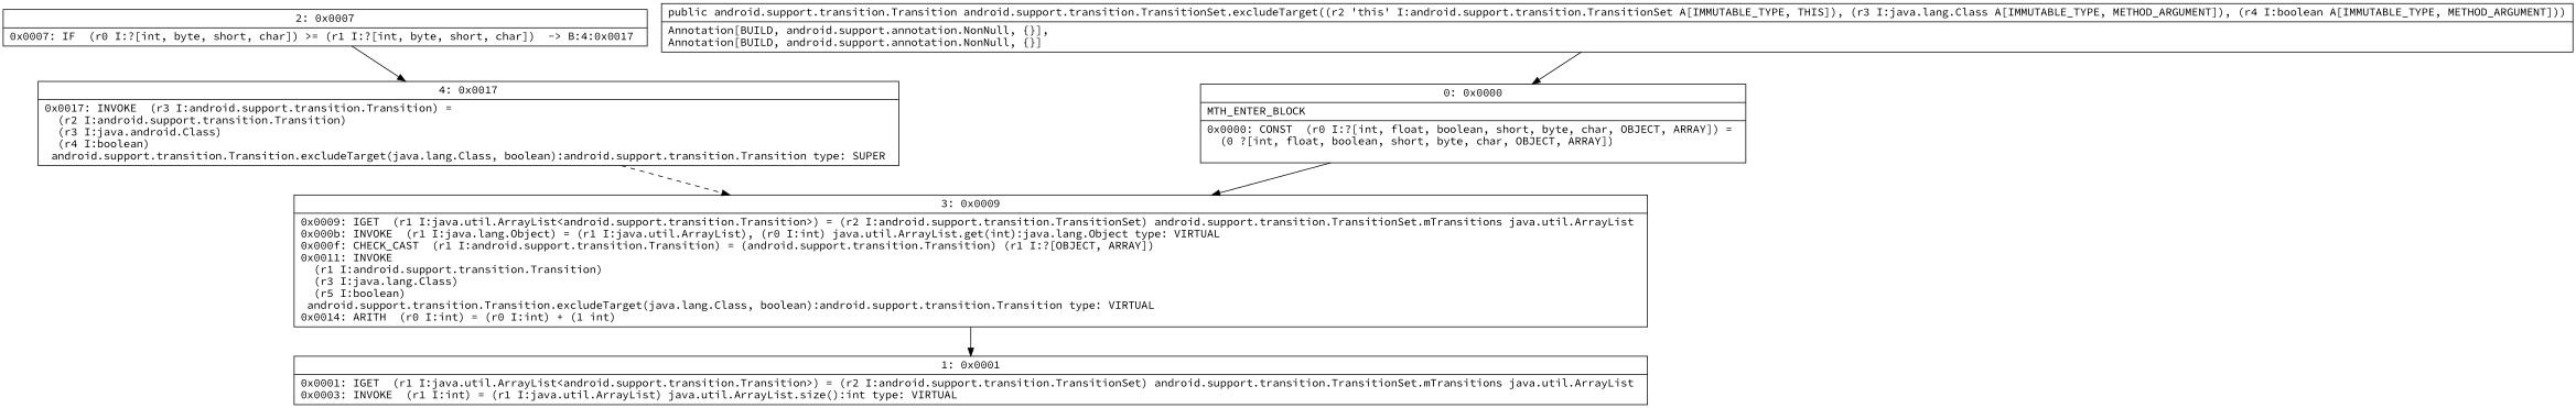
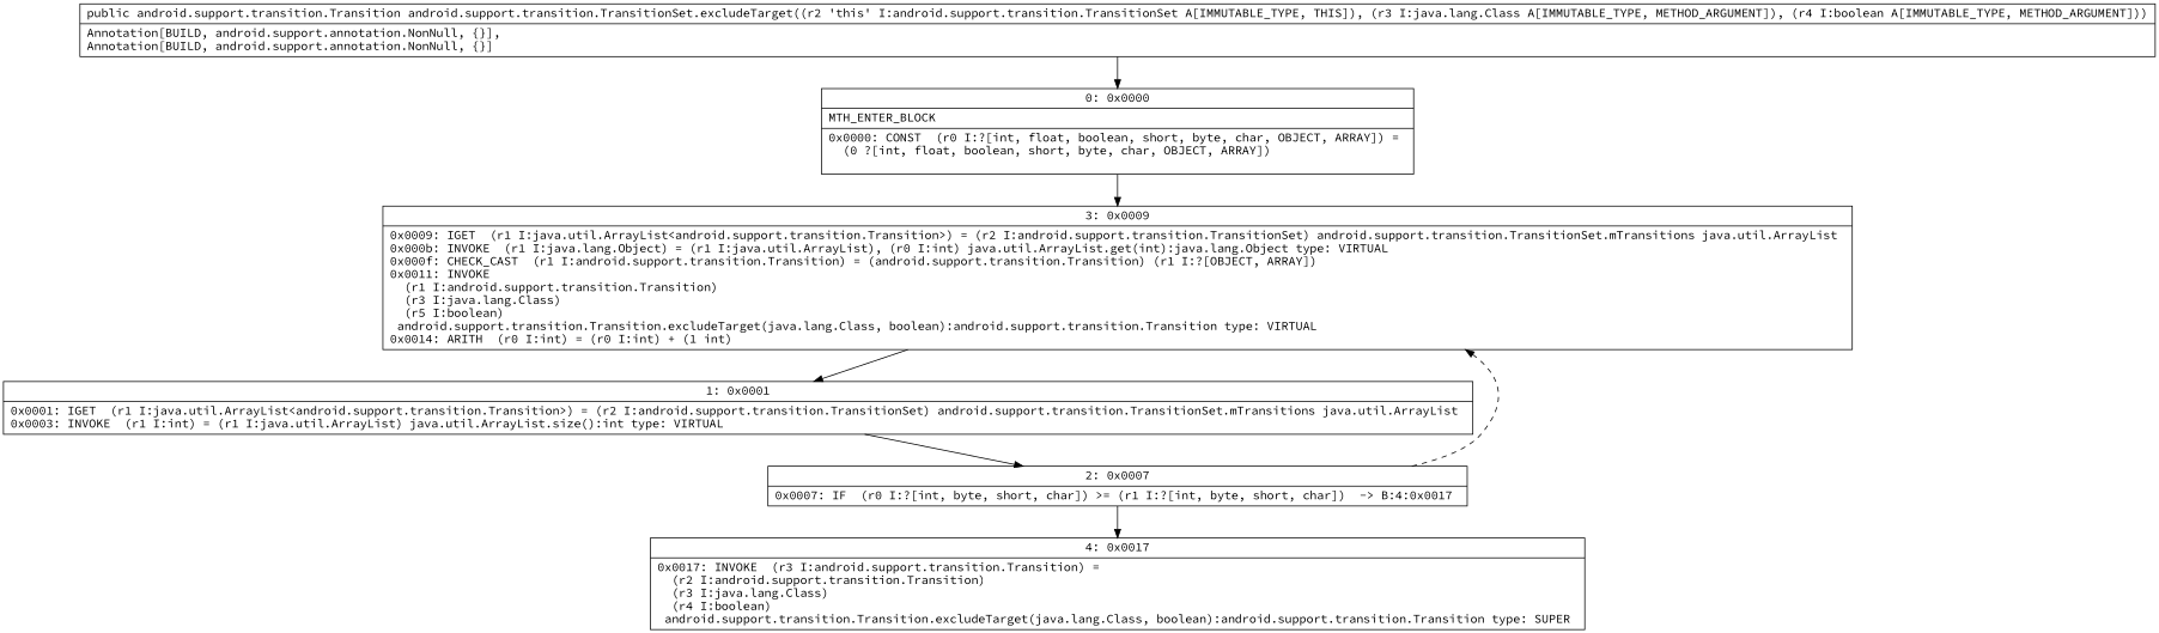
  digraph {
    fontname="Source Code Pro"
    node [fontname="Source Code Pro" shape=record]
    edge [fontname="Source Code Pro"]
    n1 [label="{0\:\ 0x0000|MTH_ENTER_BLOCK\l|0x0000: CONST  (r0 I:?[int, float, boolean, short, byte, char, OBJECT, ARRAY]) = \l  (0 ?[int, float, boolean, short, byte, char, OBJECT, ARRAY])\l \l}"]
    n2 [label="{3\:\ 0x0009|0x0009: IGET  (r1 I:java.util.ArrayList\<android.support.transition.Transition\>) = (r2 I:android.support.transition.TransitionSet) android.support.transition.TransitionSet.mTransitions java.util.ArrayList \l0x000b: INVOKE  (r1 I:java.lang.Object) = (r1 I:java.util.ArrayList), (r0 I:int) java.util.ArrayList.get(int):java.lang.Object type: VIRTUAL \l0x000f: CHECK_CAST  (r1 I:android.support.transition.Transition) = (android.support.transition.Transition) (r1 I:?[OBJECT, ARRAY]) \l0x0011: INVOKE  \l  (r1 I:android.support.transition.Transition)\l  (r3 I:java.lang.Class)\l  (r5 I:boolean)\l android.support.transition.Transition.excludeTarget(java.lang.Class, boolean):android.support.transition.Transition type: VIRTUAL \l0x0014: ARITH  (r0 I:int) = (r0 I:int) + (1 int) \l}"]
    n3 [label="{1\:\ 0x0001|0x0001: IGET  (r1 I:java.util.ArrayList\<android.support.transition.Transition\>) = (r2 I:android.support.transition.TransitionSet) android.support.transition.TransitionSet.mTransitions java.util.ArrayList \l0x0003: INVOKE  (r1 I:int) = (r1 I:java.util.ArrayList) java.util.ArrayList.size():int type: VIRTUAL \l}"]
    n4 [label="{2\:\ 0x0007|0x0007: IF  (r0 I:?[int, byte, short, char]) \>= (r1 I:?[int, byte, short, char])  \-\> B:4:0x0017 \l}"]
-   n5 [label="{4\:\ 0x0017|0x0017: INVOKE  (r3 I:android.support.transition.Transition) = \l  (r2 I:android.support.transition.Transition)\l  (r3 I:java.android.Class)\l  (r4 I:boolean)\l android.support.transition.Transition.excludeTarget(java.lang.Class, boolean):android.support.transition.Transition type: SUPER \l}"]
+   n5 [label="{4\:\ 0x0017|0x0017: INVOKE  (r3 I:android.support.transition.Transition) = \l  (r2 I:android.support.transition.Transition)\l  (r3 I:java.lang.Class)\l  (r4 I:boolean)\l android.support.transition.Transition.excludeTarget(java.lang.Class, boolean):android.support.transition.Transition type: SUPER \l}"]
    n6 [label="{public android.support.transition.Transition android.support.transition.TransitionSet.excludeTarget((r2 'this' I:android.support.transition.TransitionSet A[IMMUTABLE_TYPE, THIS]), (r3 I:java.lang.Class A[IMMUTABLE_TYPE, METHOD_ARGUMENT]), (r4 I:boolean A[IMMUTABLE_TYPE, METHOD_ARGUMENT]))  | Annotation[BUILD, android.support.annotation.NonNull, \{\}], \lAnnotation[BUILD, android.support.annotation.NonNull, \{\}]\l}"]
    n1 -> n2
    n2 -> n3
-   n5 -> n2 [style=dashed]
+   n3 -> n4
+   n4 -> n2 [style=dashed]
    n4 -> n5
    n6 -> n1
  }
